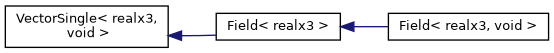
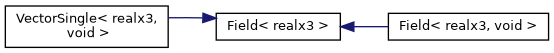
  digraph {
    rankdir=LR
    node [color=black fillcolor=white fontname=Helvetica fontsize=10 shape=record style=filled]
    edge [color=midnightblue dir=back fontname=Helvetica fontsize=10 labelfontname=Helvetica labelfontsize=10 style=solid]
    n1 [height=0.2 label="VectorSingle\< realx3,\l void \>" width=0.4]
    n2 [height=0.2 label="Field\< realx3 \>" width=0.4]
    n3 [height=0.2 label="Field\< realx3, void \>" width=0.4]
-   n1 -> n2
+   n2 -> n1
    n2 -> n3
  }
